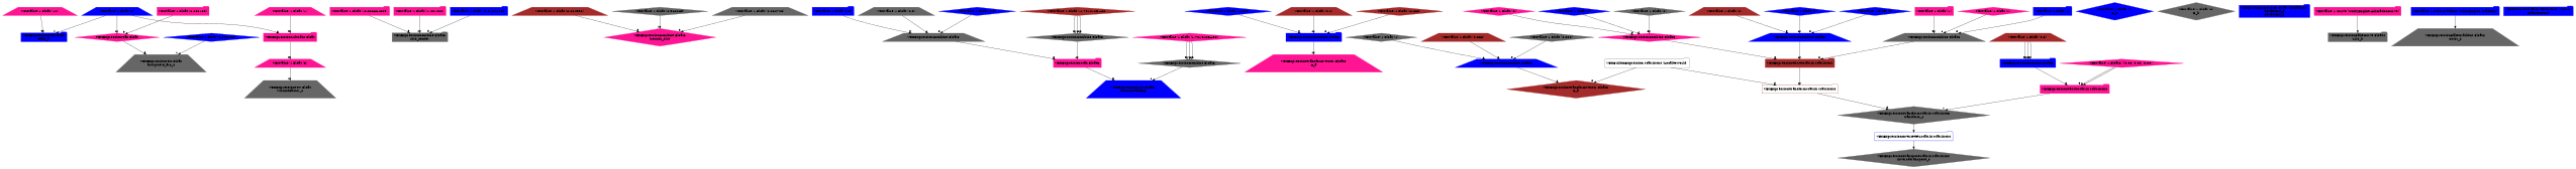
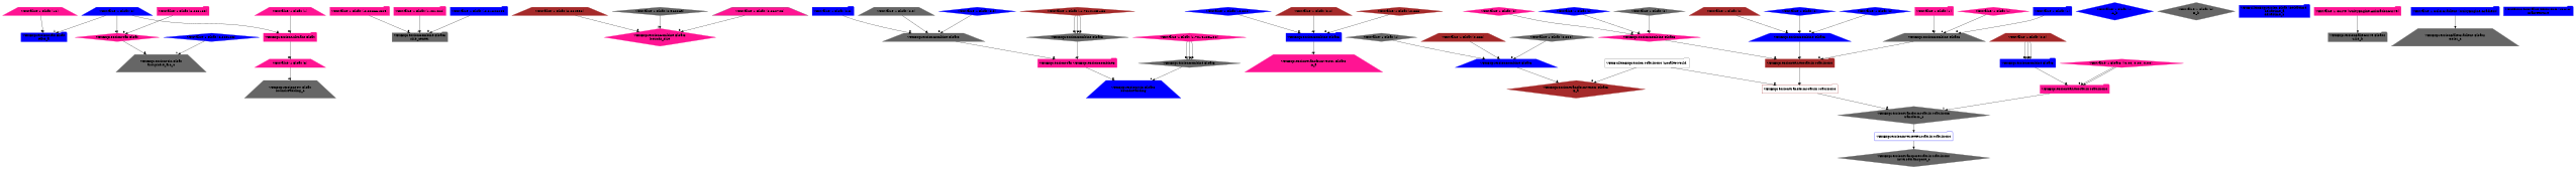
  digraph {
    node [color=blue shape=diamond style=filled]
    edge [headlabel=1]
    n1 [label="VFXExpressionMax Float\nRate_a" shape=folder]
    n2 [color=deeppink label="VFXValue`1 Float (16)" shape=trapezium]
    n3 [label="VFXValue`1 Float (0)" shape=trapezium]
    n4 [color=deeppink label="VFXExpressionMax Float"]
    n5 [color=deeppink label="VFXExpressionSubtract Float" shape=folder]
    n6 [color=gray40 label="VFXExpressionMin Float\narcSphere_arc_c" shape=trapezium]
    n7 [color=deeppink label="VFXValue`1 Float (3)" shape=trapezium]
    n8 [color=gray40 label="VFXExpressionCombine Float3\nsize_center" shape=folder]
    n9 [color=deeppink label="VFXValue`1 Float (-0.008661509)" shape=folder]
    n10 [color=deeppink label="VFXValue`1 Float (1.401422)" shape=folder]
    n11 [label="VFXValue`1 Float (-0.01848245)" shape=folder]
    n12 [color=deeppink label="VFXExpressionCombine Float3\nbounds_size"]
    n13 [color=brown label="VFXValue`1 Float (3.004998)" shape=trapezium]
    n14 [color=gray40 label="VFXValue`1 Float (3.960069)"]
-   n15 [color=gray40 label="VFXValue`1 Float (3.060745)" shape=trapezium]
+   n15 [color=gray40 label="VFXValue`1 Float (3.060745)" shape=trapezium fillcolor=deeppink]
    n16 [label="VFXExpressionMin Float3\nboundsPadding" shape=trapezium]
-   n17 [color=deeppink label="VFXExpressionMax Float3" shape=folder]
+   n17 [color=deeppink label="VFXExpressionMax VFXExpressionCombine3" shape=folder]
    n18 [color=gray40 label="VFXExpressionCombine Float3" shape=trapezium]
    n19 [label="VFXValue`1 Float (0.5)" shape=folder]
    n20 [color=gray40 label="VFXValue`1 Float (0.5)" shape=trapezium]
    n21 [label="VFXValue`1 Float (0.5)"]
    n22 [color=gray40 label="VFXExpressionCombine Float3"]
    n23 [color=brown label="VFXValue`1 Float (-1.701412E+38)"]
    n24 [color=gray40 label="VFXExpressionCombine Float3"]
    n25 [color=deeppink label="VFXValue`1 Float (1.701412E+38)"]
    n26 [color=deeppink label="VFXExpressionTransformVector Float3\nA_a" shape=trapezium]
    n27 [color=gray40 label="VFXBuiltInExpression Matrix4x4 (LocalToWorld)" shape=folder style=""]
    n28 [color=brown label="VFXExpressionTransformVector Float3\nB_a"]
    n29 [color=brown label="VFXExpressionTransformMatrix Matrix4x4" shape=folder style=""]
    n30 [color=gray40 label="VFXExpressionTransformMatrix Matrix4x3\ntransform_c"]
    n31 [label="VFXExpressionCombine Float3" shape=folder]
    n32 [label="VFXValue`1 Float (-0.333)"]
    n33 [color=brown label="VFXValue`1 Float (0.2)" shape=trapezium]
    n34 [color=brown label="VFXValue`1 Float (-0.333)"]
    n35 [label="VFXExpressionCombine Float3" shape=trapezium]
    n36 [color=gray40 label="VFXValue`1 Float (0.333)"]
    n37 [color=gray40 label="VFXValue`1 Float (1)"]
    n38 [color=brown label="VFXValue`1 Float (0.333)" shape=trapezium]
    n39 [label="VFXValue`1 Float (1)\nA_b"]
    n40 [color=gray40 label="VFXValue`1 Float (3)\nB_b"]
    n41 [color=deeppink label="VFXValue`1 Float (6.283185)" shape=folder]
    n42 [label="VFXValue`1 Float (6.283185)"]
    n43 [label="VFXExpressionInverseTRSMatrix Matrix4x4" shape=folder style=""]
    n44 [color=gray40 label="VFXExpressionTransposeMatrix Matrix4x4\ninverseTranspose_c"]
    n45 [color=brown label="VFXExpressionTRSToMatrix Matrix4x4" shape=folder]
    n46 [color=deeppink label="VFXExpressionCombine Float3"]
    n47 [color=deeppink label="VFXValue`1 Float (0)"]
    n48 [label="VFXValue`1 Float (0)"]
    n49 [color=gray40 label="VFXValue`1 Float (0)"]
    n50 [label="VFXExpressionCombine Float3" shape=trapezium]
    n51 [color=brown label="VFXValue`1 Float (0)" shape=trapezium]
    n52 [label="VFXValue`1 Float (0)"]
    n53 [label="VFXValue`1 Float (0)"]
    n54 [color=gray40 label="VFXExpressionCombine Float3" shape=trapezium]
    n55 [color=deeppink label="VFXValue`1 Float (1)" shape=folder]
    n56 [color=deeppink label="VFXValue`1 Float (1)"]
    n57 [label="VFXValue`1 Float (1)" shape=folder]
    n58 [color=deeppink label="VFXExpressionTRSToMatrix Matrix4x4" shape=folder]
    n59 [color=deeppink label="VFXValue`1 Float3 ((0.00, 0.00, 0.00))"]
    n60 [label="VFXExpressionCombine Float3" shape=folder]
    n61 [color=brown label="VFXValue`1 Float (0.5)" shape=trapezium]
-   n62 [color=gray40 label="VFXExpressionPow Float\nvolumeFactor_c" shape=trapezium]
+   n62 [color=gray40 label="VFXExpressionPow Float\nboundsPadding_c" shape=trapezium]
    n63 [color=deeppink label="VFXValue`1 Float (1)" shape=trapezium]
    n64 [label="VFXBuiltInExpression Float (DeltaTime)\ndeltaTime_a\ndeltaTime_b" shape=folder]
    n65 [color=gray40 label="VFXExpressionBakeCurve Float4\nSize_b" shape=folder]
    n66 [color=deeppink label="VFXValue`1 Curve (UnityEngine.AnimationCurve)" shape=folder]
    n67 [color=gray40 label="VFXExpressionBakeGradient Float2\nColor_c" shape=trapezium]
    n68 [label="VFXValue`1 ColorGradient (UnityEngine.Gradient)" shape=folder]
    n69 [label="VFXTexture2DValue Texture2D (43616)\nmainTexture" shape=folder]
    n2 -> n1 [headlabel=0]
    n3 -> n1
    n3 -> n4
    n3 -> n5
    n4 -> n6 [headlabel=0]
    n5 -> n7 [headlabel=0]
    n7 -> n62
    n9 -> n8 [headlabel=0]
    n10 -> n8
    n11 -> n8 [headlabel=2]
    n13 -> n12 [headlabel=0]
    n14 -> n12
    n15 -> n12 [headlabel=2]
    n17 -> n16 [headlabel=0]
    n18 -> n17 [headlabel=0]
    n19 -> n18 [headlabel=0]
    n20 -> n18
    n21 -> n18 [headlabel=2]
    n22 -> n17
    n23 -> n22 [headlabel=0]
    n23 -> n22
    n23 -> n22 [headlabel=2]
    n24 -> n16
    n25 -> n24 [headlabel=0]
    n25 -> n24
    n25 -> n24 [headlabel=2]
    n27 -> n28 [headlabel=0]
    n27 -> n29 [headlabel=0]
    n29 -> n30 [headlabel=0]
    n30 -> n43 [headlabel=""]
    n31 -> n26
    n32 -> n31 [headlabel=0]
    n33 -> n31
    n34 -> n31 [headlabel=2]
    n35 -> n28
    n36 -> n35 [headlabel=0]
    n37 -> n35
    n38 -> n35 [headlabel=2]
    n41 -> n4 [headlabel=0]
    n42 -> n6
    n43 -> n44 [headlabel=""]
    n45 -> n29
    n46 -> n45 [headlabel=0]
    n47 -> n46 [headlabel=0]
    n48 -> n46
    n49 -> n46 [headlabel=2]
    n50 -> n45
    n51 -> n50 [headlabel=0]
    n52 -> n50
    n53 -> n50 [headlabel=2]
    n54 -> n45 [headlabel=2]
    n55 -> n54 [headlabel=0]
    n56 -> n54
    n57 -> n54 [headlabel=2]
    n58 -> n30
    n59 -> n58 [headlabel=0]
    n59 -> n58
    n60 -> n58 [headlabel=2]
    n61 -> n60 [headlabel=0]
    n61 -> n60
    n61 -> n60 [headlabel=2]
    n63 -> n5 [headlabel=0]
    n66 -> n65 [headlabel=""]
    n68 -> n67 [headlabel=""]
  }
